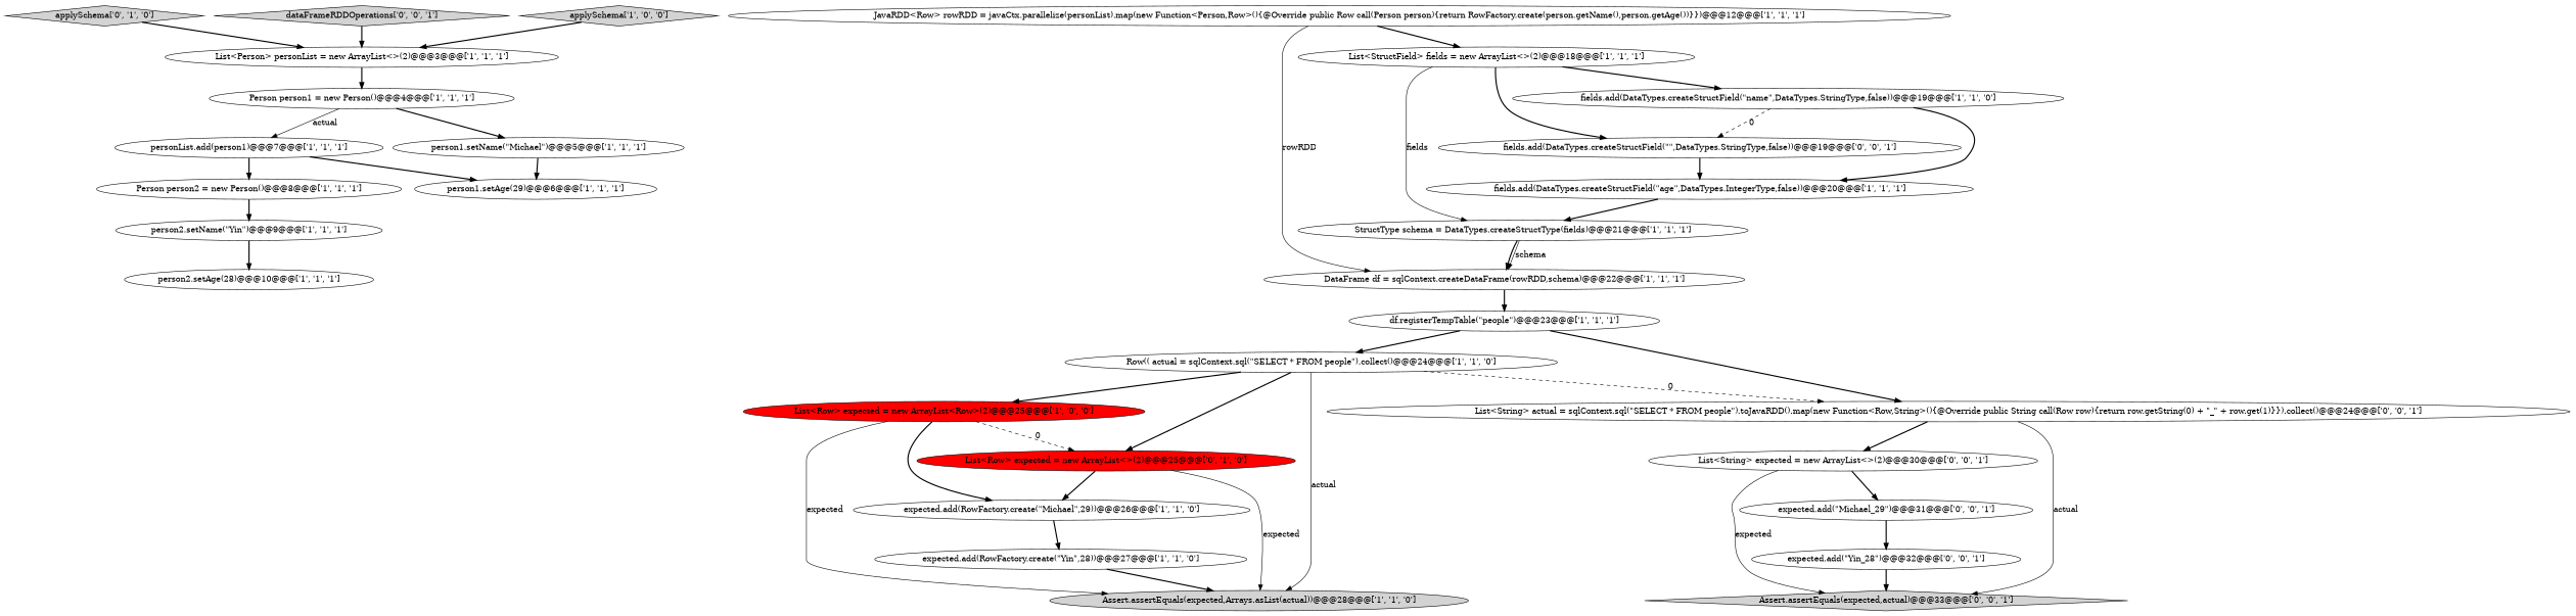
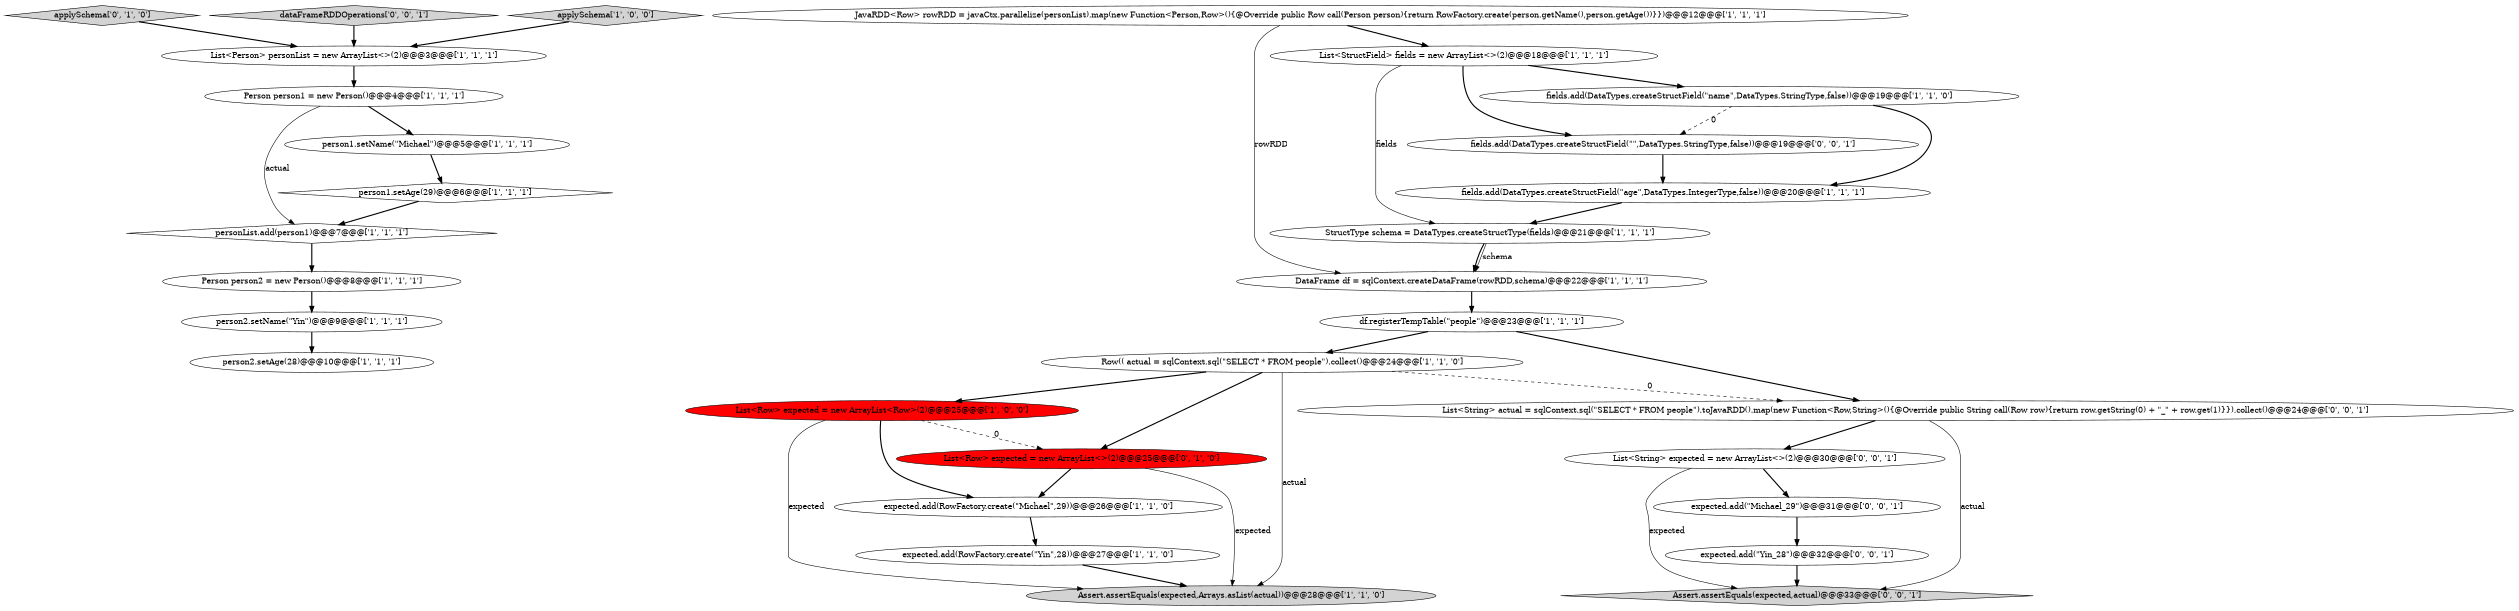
  digraph {
    node [fillcolor=white shape=ellipse style=filled]
    edge [style=bold]
    n1 [label="person2.setName(\"Yin\")@@@9@@@['1', '1', '1']"]
    n2 [label="person2.setAge(28)@@@10@@@['1', '1', '1']"]
    n3 [label="StructType schema = DataTypes.createStructType(fields)@@@21@@@['1', '1', '1']"]
    n4 [label="DataFrame df = sqlContext.createDataFrame(rowRDD,schema)@@@22@@@['1', '1', '1']"]
    n5 [label="df.registerTempTable(\"people\")@@@23@@@['1', '1', '1']"]
    n6 [label="List<String> actual = sqlContext.sql(\"SELECT * FROM people\").toJavaRDD().map(new Function<Row,String>(){@Override public String call(Row row){return row.getString(0) + \"_\" + row.get(1)}}).collect()@@@24@@@['0', '0', '1']"]
    n7 [fillcolor=lightgray label="Assert.assertEquals(expected,actual)@@@33@@@['0', '0', '1']" shape=diamond]
    n8 [label="List<String> expected = new ArrayList<>(2)@@@30@@@['0', '0', '1']"]
    n9 [label="expected.add(\"Michael_29\")@@@31@@@['0', '0', '1']"]
    n10 [label="Person person1 = new Person()@@@4@@@['1', '1', '1']"]
-   n11 [label="personList.add(person1)@@@7@@@['1', '1', '1']"]
+   n11 [label="personList.add(person1)@@@7@@@['1', '1', '1']" shape=diamond]
    n12 [label="person1.setName(\"Michael\")@@@5@@@['1', '1', '1']"]
    n13 [label="Person person2 = new Person()@@@8@@@['1', '1', '1']"]
-   n14 [label="person1.setAge(29)@@@6@@@['1', '1', '1']"]
+   n14 [label="person1.setAge(29)@@@6@@@['1', '1', '1']" shape=diamond]
    n15 [fillcolor=lightgray label="applySchema['0', '1', '0']" shape=diamond]
    n16 [label="List<Person> personList = new ArrayList<>(2)@@@3@@@['1', '1', '1']"]
    n17 [label="fields.add(DataTypes.createStructField(\"\",DataTypes.StringType,false))@@@19@@@['0', '0', '1']"]
    n18 [label="fields.add(DataTypes.createStructField(\"age\",DataTypes.IntegerType,false))@@@20@@@['1', '1', '1']"]
    n19 [label="expected.add(\"Yin_28\")@@@32@@@['0', '0', '1']"]
    n20 [fillcolor=lightgray label="dataFrameRDDOperations['0', '0', '1']" shape=diamond]
    n21 [label="List<StructField> fields = new ArrayList<>(2)@@@18@@@['1', '1', '1']"]
    n22 [label="fields.add(DataTypes.createStructField(\"name\",DataTypes.StringType,false))@@@19@@@['1', '1', '0']"]
    n23 [label="Row(( actual = sqlContext.sql(\"SELECT * FROM people\").collect()@@@24@@@['1', '1', '0']"]
    n24 [fillcolor=red label="List<Row> expected = new ArrayList<Row>(2)@@@25@@@['1', '0', '0']"]
    n25 [fillcolor=red label="List<Row> expected = new ArrayList<>(2)@@@25@@@['0', '1', '0']"]
    n26 [fillcolor=lightgray label="Assert.assertEquals(expected,Arrays.asList(actual))@@@28@@@['1', '1', '0']"]
    n27 [label="expected.add(RowFactory.create(\"Michael\",29))@@@26@@@['1', '1', '0']"]
    n28 [fillcolor=lightgray label="applySchema['1', '0', '0']" shape=diamond]
    n29 [label="expected.add(RowFactory.create(\"Yin\",28))@@@27@@@['1', '1', '0']"]
    n30 [label="JavaRDD<Row> rowRDD = javaCtx.parallelize(personList).map(new Function<Person,Row>(){@Override public Row call(Person person){return RowFactory.create(person.getName(),person.getAge())}})@@@12@@@['1', '1', '1']"]
    n1 -> n2
    n3 -> n4 [label=schema style=solid]
    n3 -> n4
    n4 -> n5
    n5 -> n6
    n5 -> n23
    n6 -> n7 [label=actual style=solid]
    n6 -> n8
    n8 -> n7 [label=expected style=solid]
    n8 -> n9
    n9 -> n19
    n10 -> n11 [label=actual style=solid]
    n10 -> n12
    n11 -> n13
    n12 -> n14
    n13 -> n1
-   n11 -> n14
+   n14 -> n11
    n15 -> n16
    n16 -> n10
    n17 -> n18
    n18 -> n3
    n19 -> n7
    n20 -> n16
    n21 -> n3 [label=fields style=solid]
    n21 -> n17
    n21 -> n22
    n22 -> n17 [label=0 style=dashed]
    n22 -> n18
    n23 -> n6 [label=0 style=dashed]
    n23 -> n24
    n23 -> n25
    n23 -> n26 [label=actual style=solid]
    n24 -> n25 [label=0 style=dashed]
    n24 -> n26 [label=expected style=solid]
    n24 -> n27
    n25 -> n26 [label=expected style=solid]
    n25 -> n27
    n27 -> n29
    n28 -> n16
    n29 -> n26
    n30 -> n4 [label=rowRDD style=solid]
    n30 -> n21
  }
